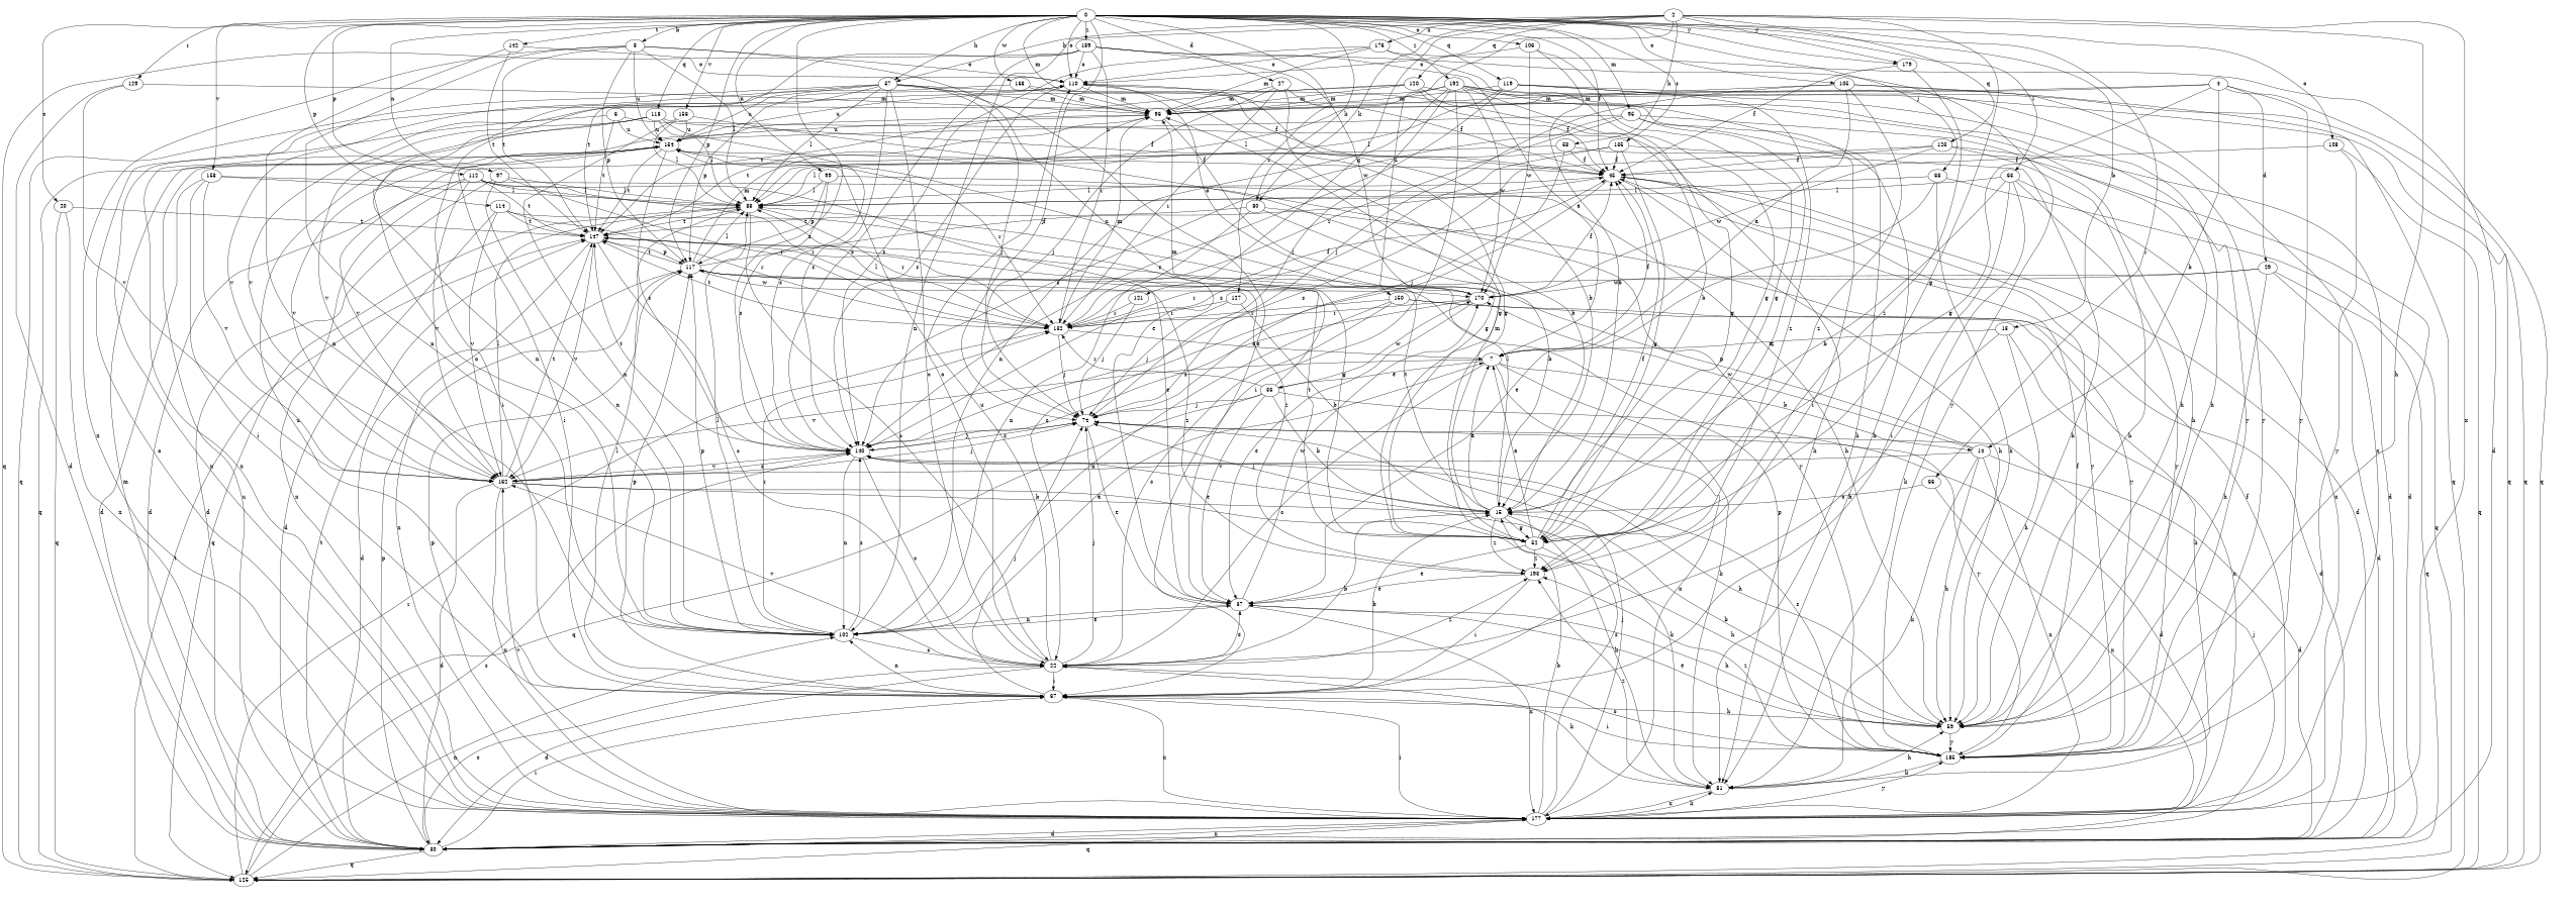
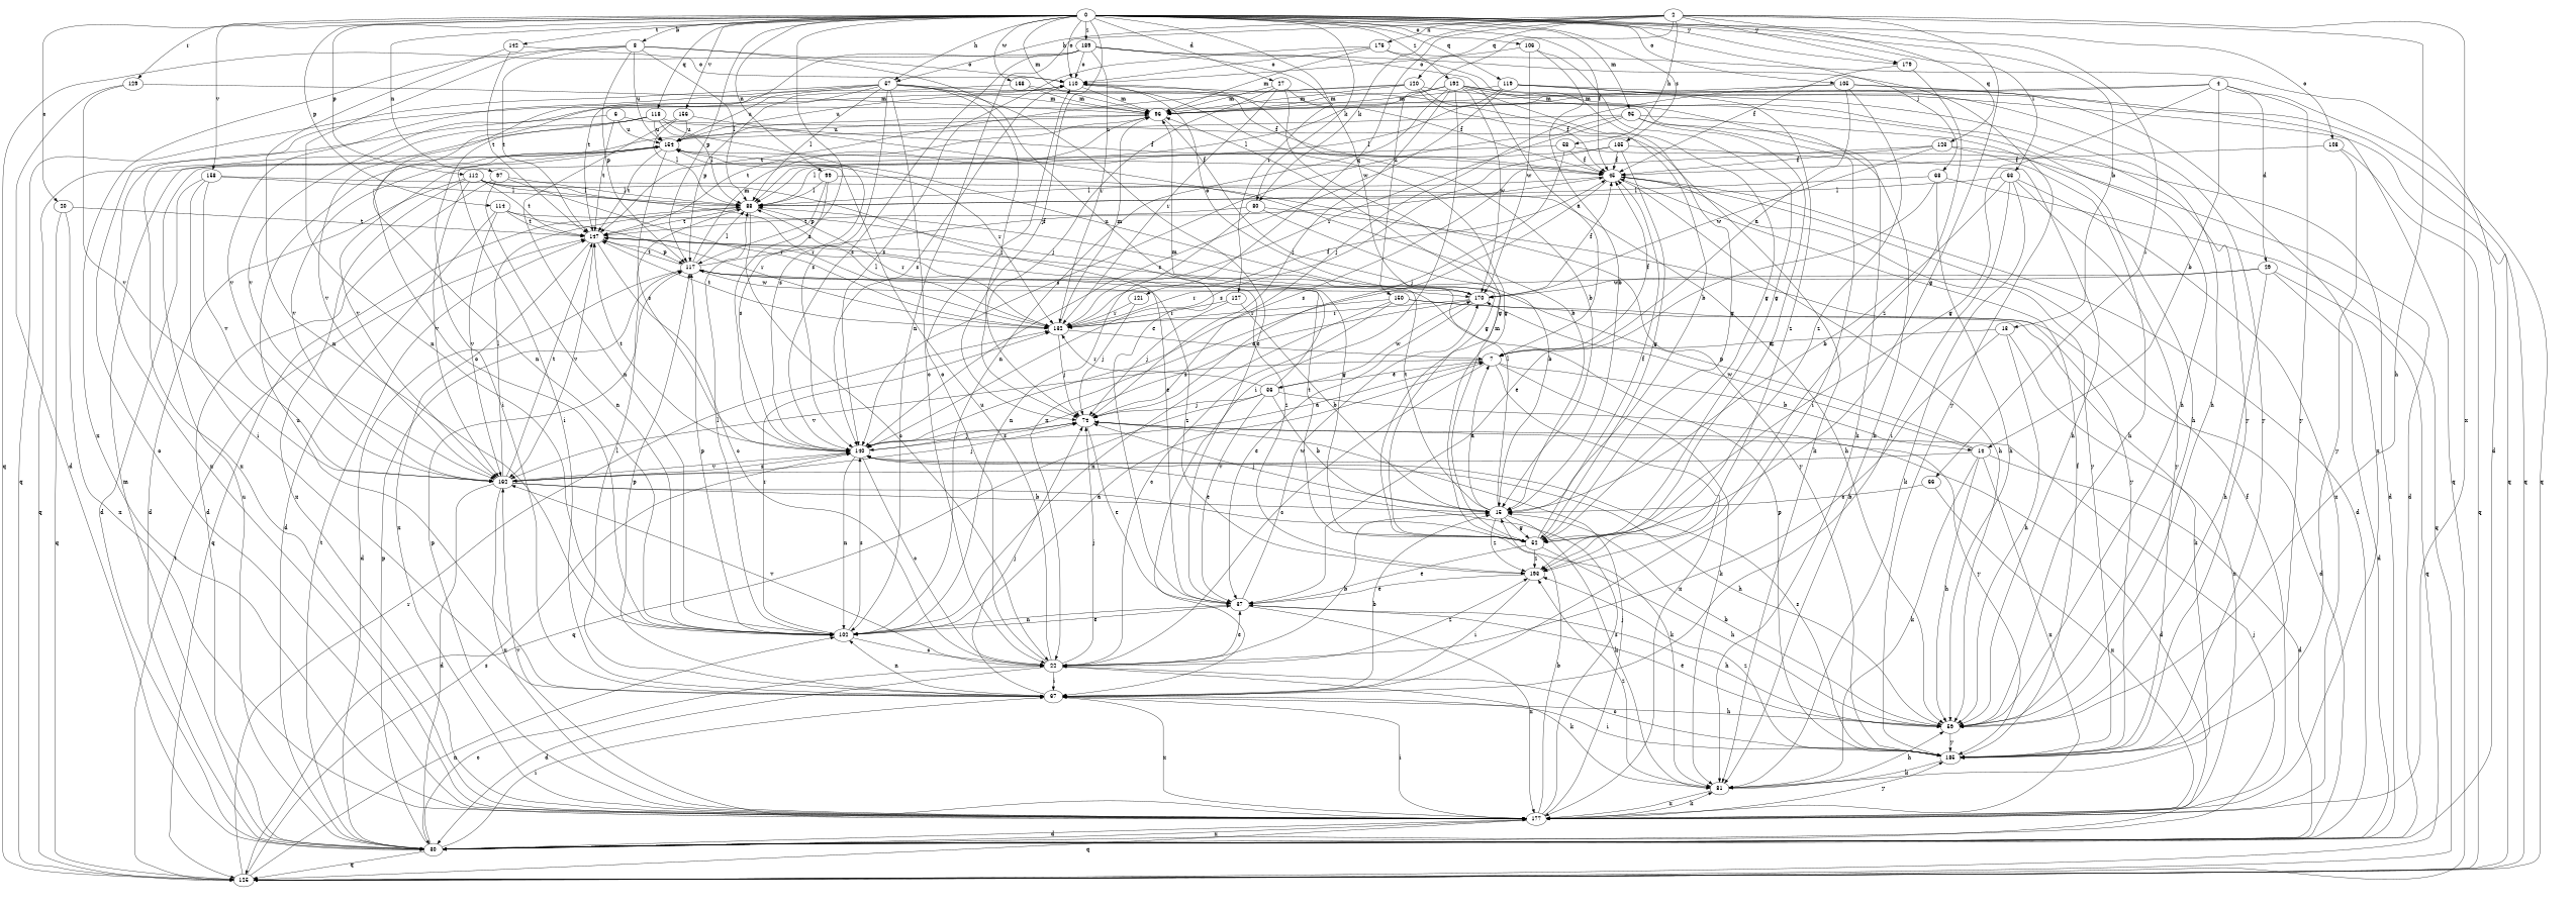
  strict digraph {
    0
    8
    13
    20
    n5 [label=27]
    45
    57
    63
    66
    68
    74
    80
    95
    96
    97
    99
    105
    106
    108
    110
    112
    114
    117
    118
    119
    127
    129
    135
    140
    142
    156
    158
    168
    179
    189
    192
    102
    177
    154
    37
    88
    147
    59
    7
    22
    125
    52
    132
    185
    30
    162
    81
    15
    67
    193
    170
    2
    58
    120
    121
    123
    150
    176
    4
    14
    29
    6
    36
    0 -> 8 [label=b]
    0 -> 13 [label=b]
    0 -> 20 [label=c]
    0 -> n5 [label=d]
    0 -> 45 [label=f]
    0 -> 57 [label=h]
    0 -> 63 [label=i]
    0 -> 66 [label=i]
    0 -> 68 [label=j]
    0 -> 74 [label=j]
    0 -> 80 [label=k]
    0 -> 95 [label=m]
    0 -> 96 [label=m]
    0 -> 97 [label=n]
    0 -> 99 [label=n]
    0 -> 105 [label=o]
    0 -> 106 [label=o]
    0 -> 108 [label=o]
    0 -> 110 [label=o]
    0 -> 112 [label=p]
    0 -> 114 [label=p]
    0 -> 117 [label=p]
    0 -> 118 [label=q]
    0 -> 119 [label=q]
    0 -> 127 [label=r]
    0 -> 129 [label=r]
    0 -> 135 [label=s]
    0 -> 140 [label=s]
    0 -> 142 [label=t]
    0 -> 156 [label=v]
    0 -> 158 [label=v]
    0 -> 168 [label=w]
    0 -> 179 [label=y]
    0 -> 189 [label=z]
    0 -> 192 [label=z]
    8 -> 110 [label=o]
    8 -> 117 [label=p]
    8 -> 102 [label=n]
    8 -> 177 [label=x]
    8 -> 154 [label=u]
    8 -> 37 [label=e]
    8 -> 88 [label=l]
    8 -> 147 [label=t]
    13 -> 177 [label=x]
    13 -> 59 [label=h]
    13 -> 7 [label=a]
    13 -> 22 [label=c]
    20 -> 177 [label=x]
    20 -> 147 [label=t]
    20 -> 125 [label=q]
    n5 -> 45 [label=f]
    n5 -> 74 [label=j]
    n5 -> 96 [label=m]
    n5 -> 52 [label=g]
    n5 -> 132 [label=r]
    45 -> 88 [label=l]
    45 -> 59 [label=h]
-   45 -> 22 [label=c]
+   45 -> 22 [label=x]
    45 -> 185 [label=y]
    45 -> 30 [label=d]
    57 -> 45 [label=f]
    57 -> 74 [label=j]
    57 -> 96 [label=m]
    57 -> 117 [label=p]
    57 -> 140 [label=s]
    57 -> 154 [label=u]
    57 -> 37 [label=e]
    57 -> 88 [label=l]
    57 -> 22 [label=c]
    57 -> 125 [label=q]
    57 -> 162 [label=v]
    63 -> 177 [label=x]
    63 -> 88 [label=l]
    63 -> 185 [label=y]
    63 -> 81 [label=k]
    63 -> 15 [label=b]
    63 -> 67 [label=i]
    66 -> 177 [label=x]
    66 -> 15 [label=b]
    68 -> 37 [label=e]
    68 -> 88 [label=l]
    68 -> 59 [label=h]
    68 -> 125 [label=q]
    74 -> 140 [label=s]
    74 -> 37 [label=e]
    74 -> 30 [label=d]
    80 -> 102 [label=n]
    80 -> 147 [label=t]
    80 -> 185 [label=y]
    80 -> 15 [label=b]
    95 -> 140 [label=s]
    95 -> 154 [label=u]
    95 -> 59 [label=h]
    95 -> 132 [label=r]
    95 -> 67 [label=i]
    95 -> 193 [label=z]
    96 -> 154 [label=u]
    96 -> 147 [label=t]
    96 -> 52 [label=g]
    97 -> 102 [label=n]
    97 -> 88 [label=l]
    97 -> 132 [label=r]
    97 -> 30 [label=d]
    99 -> 117 [label=p]
    99 -> 140 [label=s]
    99 -> 88 [label=l]
    99 -> 185 [label=y]
    105 -> 74 [label=j]
    105 -> 96 [label=m]
    105 -> 177 [label=x]
    105 -> 7 [label=a]
    105 -> 125 [label=q]
    105 -> 193 [label=z]
    106 -> 110 [label=o]
    106 -> 52 [label=g]
    106 -> 15 [label=b]
    106 -> 170 [label=w]
    108 -> 45 [label=f]
    108 -> 125 [label=q]
    108 -> 185 [label=y]
    110 -> 96 [label=m]
    110 -> 140 [label=s]
    110 -> 52 [label=g]
    110 -> 81 [label=k]
    110 -> 15 [label=b]
    112 -> 177 [label=x]
    112 -> 37 [label=e]
    112 -> 88 [label=l]
    112 -> 147 [label=t]
    112 -> 132 [label=r]
    112 -> 30 [label=d]
    112 -> 162 [label=v]
    114 -> 147 [label=t]
    114 -> 52 [label=g]
    114 -> 132 [label=r]
    114 -> 30 [label=d]
    114 -> 162 [label=v]
    117 -> 45 [label=f]
    117 -> 96 [label=m]
    117 -> 88 [label=l]
    117 -> 147 [label=t]
    117 -> 30 [label=d]
    117 -> 193 [label=z]
    117 -> 170 [label=w]
    118 -> 140 [label=s]
    118 -> 177 [label=x]
    118 -> 154 [label=u]
    118 -> 88 [label=l]
    118 -> 162 [label=v]
    118 -> 81 [label=k]
    118 -> 67 [label=i]
    119 -> 96 [label=m]
    119 -> 140 [label=s]
    119 -> 88 [label=l]
    119 -> 59 [label=h]
    119 -> 185 [label=y]
    119 -> 193 [label=z]
    127 -> 74 [label=j]
    127 -> 132 [label=r]
    127 -> 15 [label=b]
    129 -> 96 [label=m]
    129 -> 30 [label=d]
    129 -> 162 [label=v]
    135 -> 45 [label=f]
    135 -> 140 [label=s]
    135 -> 88 [label=l]
    135 -> 59 [label=h]
    135 -> 52 [label=g]
    140 -> 74 [label=j]
    140 -> 102 [label=n]
    140 -> 147 [label=t]
    140 -> 59 [label=h]
    140 -> 22 [label=c]
    140 -> 162 [label=v]
    142 -> 110 [label=o]
    142 -> 102 [label=n]
    142 -> 147 [label=t]
    156 -> 102 [label=n]
    156 -> 154 [label=u]
    156 -> 88 [label=l]
    156 -> 15 [label=b]
    158 -> 88 [label=l]
    158 -> 59 [label=h]
    158 -> 30 [label=d]
    158 -> 162 [label=v]
    158 -> 67 [label=i]
    168 -> 96 [label=m]
    168 -> 102 [label=n]
    168 -> 81 [label=k]
    179 -> 45 [label=f]
    179 -> 193 [label=z]
    189 -> 110 [label=o]
    189 -> 140 [label=s]
    189 -> 147 [label=t]
    189 -> 7 [label=a]
    189 -> 125 [label=q]
    189 -> 132 [label=r]
    189 -> 185 [label=y]
    189 -> 170 [label=w]
    192 -> 74 [label=j]
    192 -> 96 [label=m]
    192 -> 102 [label=n]
    192 -> 88 [label=l]
    192 -> 59 [label=h]
    192 -> 125 [label=q]
    192 -> 52 [label=g]
    192 -> 185 [label=y]
    192 -> 67 [label=i]
    192 -> 170 [label=w]
    102 -> 110 [label=o]
    102 -> 117 [label=p]
    102 -> 140 [label=s]
    102 -> 37 [label=e]
    102 -> 88 [label=l]
    102 -> 7 [label=a]
    102 -> 22 [label=c]
    102 -> 132 [label=r]
    177 -> 45 [label=f]
    177 -> 74 [label=j]
    177 -> 110 [label=o]
    177 -> 117 [label=p]
    177 -> 140 [label=s]
    177 -> 125 [label=q]
    177 -> 185 [label=y]
    177 -> 30 [label=d]
    177 -> 162 [label=v]
    177 -> 81 [label=k]
    177 -> 15 [label=b]
    177 -> 67 [label=i]
    154 -> 45 [label=f]
    154 -> 140 [label=s]
    154 -> 147 [label=t]
    154 -> 125 [label=q]
    154 -> 132 [label=r]
    154 -> 162 [label=v]
    154 -> 67 [label=i]
    37 -> 102 [label=n]
    37 -> 177 [label=x]
    37 -> 59 [label=h]
    37 -> 170 [label=w]
    88 -> 147 [label=t]
    88 -> 22 [label=c]
    88 -> 125 [label=q]
    88 -> 132 [label=r]
    147 -> 117 [label=p]
    147 -> 177 [label=x]
    147 -> 22 [label=c]
    147 -> 162 [label=v]
    147 -> 193 [label=z]
    59 -> 37 [label=e]
    59 -> 185 [label=y]
    59 -> 15 [label=b]
    7 -> 45 [label=f]
    7 -> 177 [label=x]
    7 -> 22 [label=c]
    7 -> 162 [label=v]
    7 -> 81 [label=k]
    7 -> 14 [label=b]
    7 -> 36 [label=e]
    22 -> 74 [label=j]
    22 -> 110 [label=o]
    22 -> 154 [label=u]
    22 -> 37 [label=e]
    22 -> 30 [label=d]
    22 -> 162 [label=v]
    22 -> 81 [label=k]
    22 -> 15 [label=b]
    22 -> 67 [label=i]
    22 -> 193 [label=z]
    125 -> 140 [label=s]
    125 -> 102 [label=n]
    125 -> 147 [label=t]
    125 -> 132 [label=r]
    52 -> 45 [label=f]
    52 -> 96 [label=m]
    52 -> 37 [label=e]
    52 -> 147 [label=t]
    52 -> 59 [label=h]
-   52 -> 7 [label=a]
+   140 -> 7 [label=a]
    52 -> 193 [label=z]
    132 -> 45 [label=f]
    132 -> 74 [label=j]
    132 -> 96 [label=m]
    132 -> 88 [label=l]
    132 -> 147 [label=t]
    132 -> 7 [label=a]
    185 -> 45 [label=f]
    185 -> 117 [label=p]
    185 -> 140 [label=s]
    185 -> 22 [label=c]
    185 -> 81 [label=k]
    185 -> 67 [label=i]
    185 -> 193 [label=z]
    30 -> 74 [label=j]
    30 -> 96 [label=m]
    30 -> 117 [label=p]
    30 -> 177 [label=x]
    30 -> 154 [label=u]
    30 -> 147 [label=t]
    30 -> 22 [label=c]
    30 -> 125 [label=q]
    30 -> 67 [label=i]
    162 -> 74 [label=j]
    162 -> 140 [label=s]
    162 -> 177 [label=x]
    162 -> 88 [label=l]
    162 -> 147 [label=t]
    162 -> 30 [label=d]
    162 -> 81 [label=k]
    162 -> 15 [label=b]
    81 -> 177 [label=x]
    81 -> 59 [label=h]
    81 -> 193 [label=z]
    15 -> 74 [label=j]
    15 -> 88 [label=l]
    15 -> 147 [label=t]
    15 -> 7 [label=a]
    15 -> 52 [label=g]
    15 -> 81 [label=k]
    15 -> 193 [label=z]
    67 -> 74 [label=j]
    67 -> 117 [label=p]
    67 -> 102 [label=n]
    67 -> 177 [label=x]
    67 -> 154 [label=u]
    67 -> 88 [label=l]
    67 -> 59 [label=h]
    67 -> 15 [label=b]
    193 -> 37 [label=e]
    193 -> 67 [label=i]
    170 -> 45 [label=f]
    170 -> 110 [label=o]
    170 -> 140 [label=s]
    170 -> 154 [label=u]
    170 -> 37 [label=e]
    170 -> 132 [label=r]
    2 -> 57 [label=h]
    2 -> 80 [label=k]
    2 -> 179 [label=y]
    2 -> 102 [label=n]
    2 -> 177 [label=x]
    2 -> 59 [label=h]
    2 -> 52 [label=g]
    2 -> 58 [label=h]
    2 -> 120 [label=q]
    2 -> 121 [label=q]
    2 -> 123 [label=q]
    2 -> 150 [label=u]
    2 -> 176 [label=x]
    58 -> 45 [label=f]
    58 -> 74 [label=j]
    58 -> 30 [label=d]
    58 -> 162 [label=v]
    120 -> 45 [label=f]
    120 -> 96 [label=m]
    120 -> 154 [label=u]
    120 -> 147 [label=t]
    120 -> 125 [label=q]
    120 -> 15 [label=b]
    121 -> 74 [label=j]
    121 -> 132 [label=r]
    123 -> 45 [label=f]
    123 -> 140 [label=s]
    123 -> 59 [label=h]
    123 -> 30 [label=d]
    123 -> 170 [label=w]
    150 -> 102 [label=n]
    150 -> 22 [label=c]
    150 -> 132 [label=r]
    150 -> 30 [label=d]
    150 -> 81 [label=k]
    176 -> 96 [label=m]
    176 -> 110 [label=o]
    176 -> 140 [label=s]
    176 -> 52 [label=g]
    176 -> 30 [label=d]
    4 -> 96 [label=m]
    4 -> 125 [label=q]
    4 -> 52 [label=g]
    4 -> 185 [label=y]
    4 -> 162 [label=v]
    4 -> 14 [label=b]
    4 -> 29 [label=d]
    14 -> 117 [label=p]
    14 -> 177 [label=x]
    14 -> 59 [label=h]
    14 -> 30 [label=d]
    14 -> 162 [label=v]
    14 -> 81 [label=k]
    14 -> 170 [label=w]
    29 -> 59 [label=h]
    29 -> 125 [label=q]
    29 -> 132 [label=r]
    29 -> 30 [label=d]
    29 -> 170 [label=w]
    6 -> 45 [label=f]
    6 -> 177 [label=x]
    6 -> 154 [label=u]
    6 -> 147 [label=t]
    36 -> 74 [label=j]
    36 -> 96 [label=m]
    36 -> 37 [label=e]
    36 -> 125 [label=q]
    36 -> 132 [label=r]
    36 -> 185 [label=y]
    36 -> 15 [label=b]
    36 -> 170 [label=w]
  }
